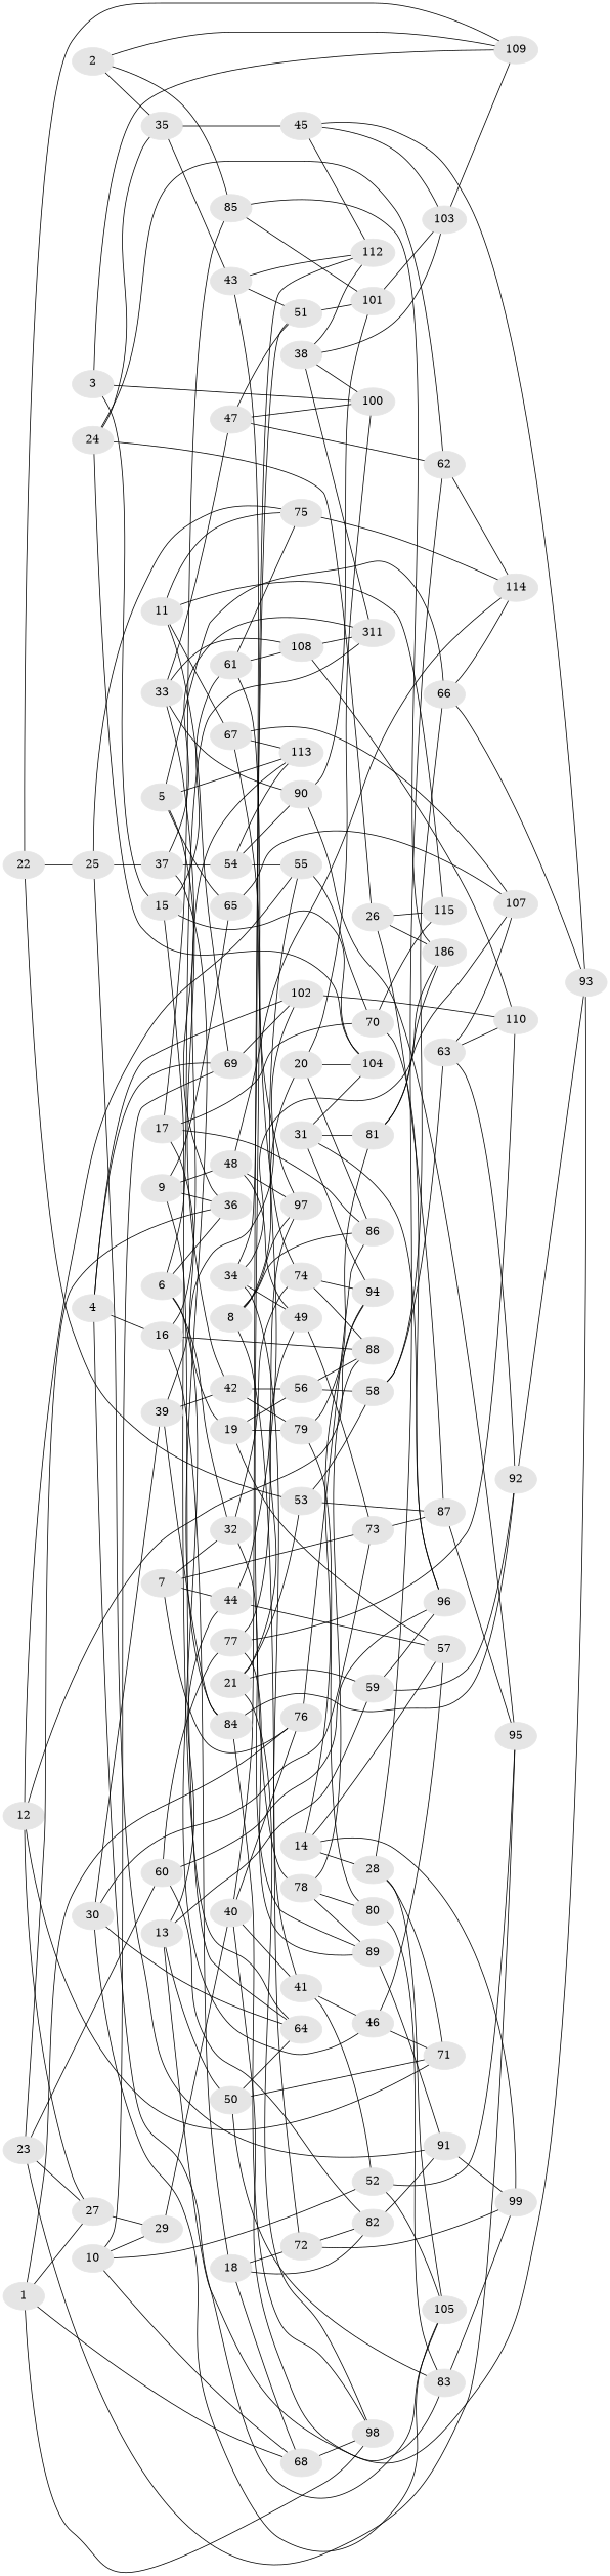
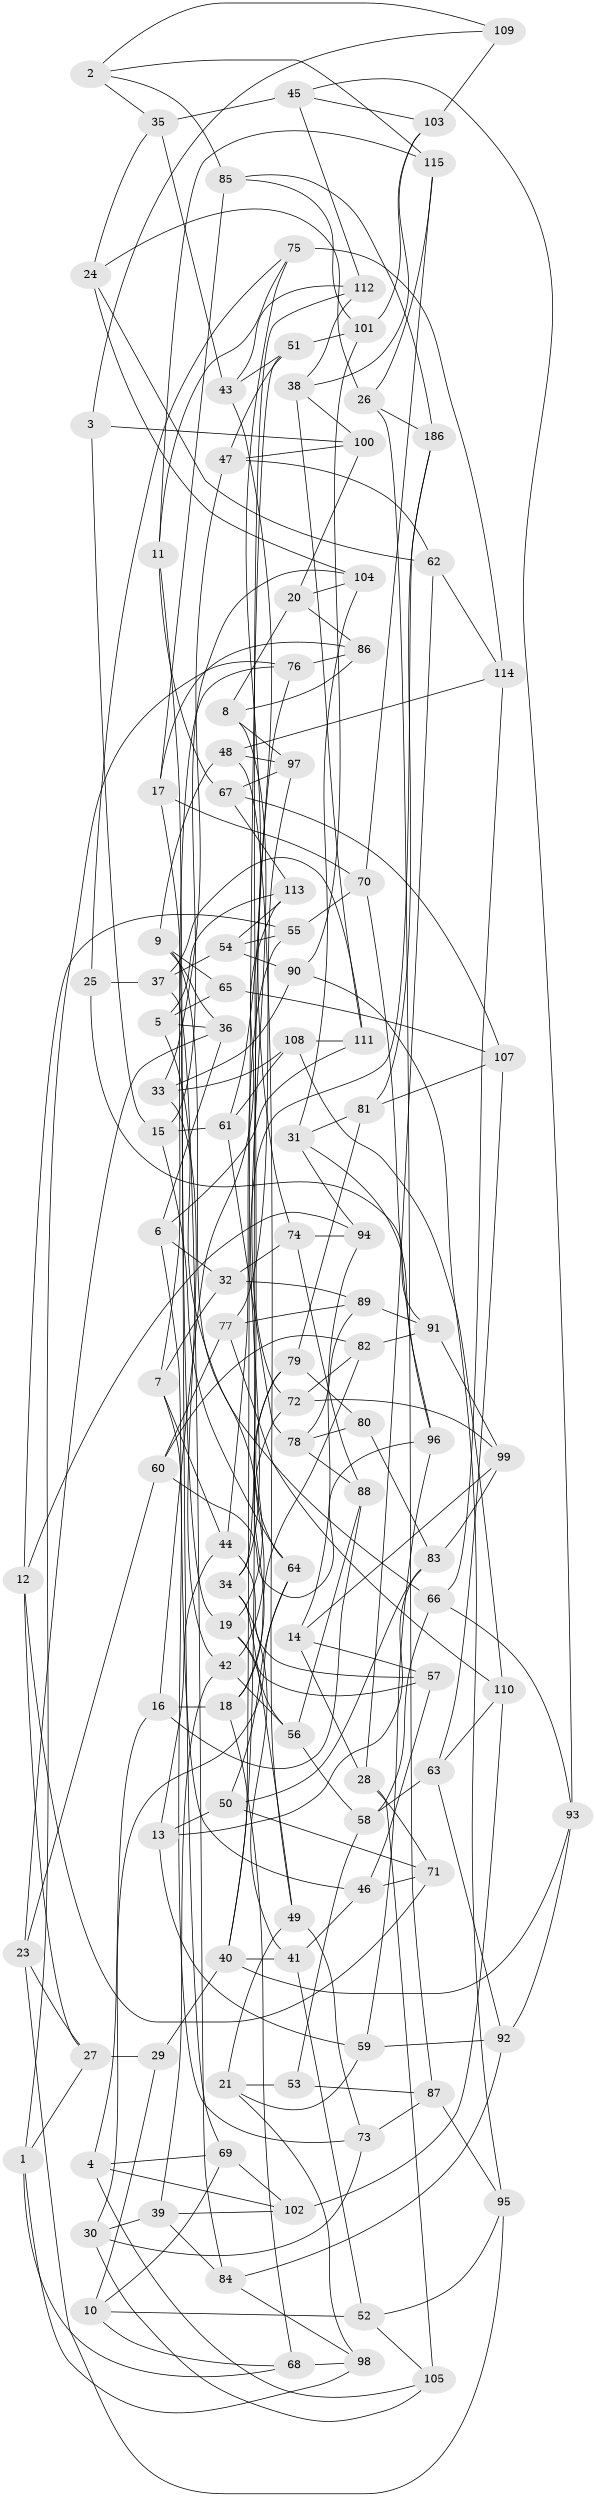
  graph {
    rankdir=LR
    node [color=gray90 style=filled]
    1
    27
    68
    76
    98
    29
    86
    2
    35
    85
    109
    115
    43
    45
    n15 [label=186]
    101
    3
    15
    100
    64
    61
    104
    65
    107
    4
    16
    69
    102
    105
    113
    18
    88
    110
    5
    36
    66
    93
    114
    6
    32
    46
-   111 [label=311]
+   111
    74
    89
    71
    57
    7
    44
    73
    55
    87
    8
    20
    72
    97
    99
    82
    9
    48
    49
    10
    52
    40
    95
    11
    67
    75
    12
    94
    70
    13
    50
    59
    83
    96
    92
    14
    28
    62
    108
    78
    17
    19
    56
    79
    91
    58
    80
    81
    21
    53
-   22
    25
    37
    23
    60
    77
    24
    26
    54
    84
    51
    41
    30
    39
    42
    31
    33
    47
    90
    34
    112
    103
    38
    63
    1 -- 27
    1 -- 68
    1 -- 76
    1 -- 98
    27 -- 29
    68 -- 98
    76 -- 86
    29 -- 40
    2 -- 35
    2 -- 85
    2 -- 109
+   2 -- 115
    35 -- 43
    35 -- 45
    85 -- n15
    85 -- 101
    43 -- 74
    43 -- 51
    43 -- 112
    45 -- 93
    45 -- 112
    45 -- 103
    101 -- 103
    3 -- 109
    3 -- 15
    3 -- 100
    15 -- 64
    15 -- 61
    15 -- 104
    61 -- 75
    61 -- 108
    61 -- 78
    65 -- 107
    4 -- 16
    4 -- 69
    4 -- 102
    4 -- 105
    16 -- 113
    16 -- 18
    16 -- 88
    69 -- 102
    102 -- 110
    18 -- 68
    18 -- 72
    18 -- 82
    5 -- 65
    5 -- 113
    5 -- 36
    5 -- 66
    66 -- 93
    66 -- 114
    6 -- 36
    6 -- 32
    6 -- 46
    6 -- 111
    32 -- 74
    32 -- 89
    46 -- 71
    46 -- 57
    74 -- 88
    74 -- 94
    89 -- 91
    7 -- 76
    7 -- 32
    7 -- 44
    7 -- 73
    44 -- 57
    44 -- 55
    73 -- 87
    55 -- 70
    87 -- 95
    8 -- 86
    8 -- 20
    8 -- 72
    8 -- 97
    20 -- 86
    20 -- 100
    20 -- 104
    72 -- 99
    72 -- 82
    82 -- 91
    9 -- 64
    9 -- 65
    9 -- 36
    9 -- 48
    48 -- 114
    48 -- 97
    48 -- 49
    49 -- 73
    10 -- 68
    10 -- 29
    10 -- 69
    10 -- 52
    52 -- 105
    52 -- 95
    40 -- 76
    40 -- 93
    40 -- 51
    40 -- 41
    11 -- 115
    11 -- 69
    11 -- 67
    11 -- 75
    67 -- 107
    67 -- 113
    67 -- 97
    75 -- 114
    12 -- 27
    12 -- 71
    12 -- 55
    12 -- 94
    70 -- 115
    70 -- 96
    13 -- 44
    13 -- 50
    13 -- 59
    13 -- 83
    50 -- 64
    50 -- 71
    50 -- 83
    59 -- 96
    59 -- 92
    83 -- 99
    92 -- 93
    14 -- 57
    14 -- 99
    14 -- 94
    14 -- 28
    28 -- 105
    28 -- 71
    28 -- 62
    62 -- 114
    108 -- 110
    108 -- 111
    78 -- 88
    78 -- 89
    78 -- 80
    17 -- 86
    17 -- 85
    17 -- 70
    17 -- 19
    19 -- 57
    19 -- 56
    19 -- 79
    56 -- 88
    56 -- 58
    79 -- 80
    79 -- 81
    91 -- 99
    58 -- 66
    58 -- 63
    80 -- 83
    81 -- n15
    81 -- 107
    21 -- 98
    21 -- 49
    21 -- 59
    21 -- 53
    53 -- 87
    53 -- 58
-   22 -- 109
-   22 -- 53
-   22 -- 25
    25 -- 75
    25 -- 91
    25 -- 37
    37 -- 111
    37 -- 54
    37 -- 84
    23 -- 27
    23 -- 36
    23 -- 95
    23 -- 60
    60 -- 82
    60 -- 96
    60 -- 77
    77 -- 110
    77 -- 89
    77 -- 97
    24 -- 35
    24 -- 104
    24 -- 62
    24 -- 26
    26 -- 115
    26 -- n15
    26 -- 87
    54 -- 113
    54 -- 55
    54 -- 90
    84 -- 98
    84 -- 92
    51 -- 101
    41 -- 46
    41 -- 52
    30 -- 64
    30 -- 105
    30 -- 73
    30 -- 39
    39 -- 102
    39 -- 84
    39 -- 42
    42 -- 56
    42 -- 79
    31 -- 104
    31 -- 94
    31 -- 96
    31 -- 81
    33 -- 108
    33 -- 42
    33 -- 47
    33 -- 90
    47 -- 100
    47 -- 62
    47 -- 51
    90 -- 101
    90 -- 95
    34 -- n15
    34 -- 49
    34 -- 41
    34 -- 112
    103 -- 109
    38 -- 100
    38 -- 111
    38 -- 112
    38 -- 103
    63 -- 107
    63 -- 110
    63 -- 92
  }
